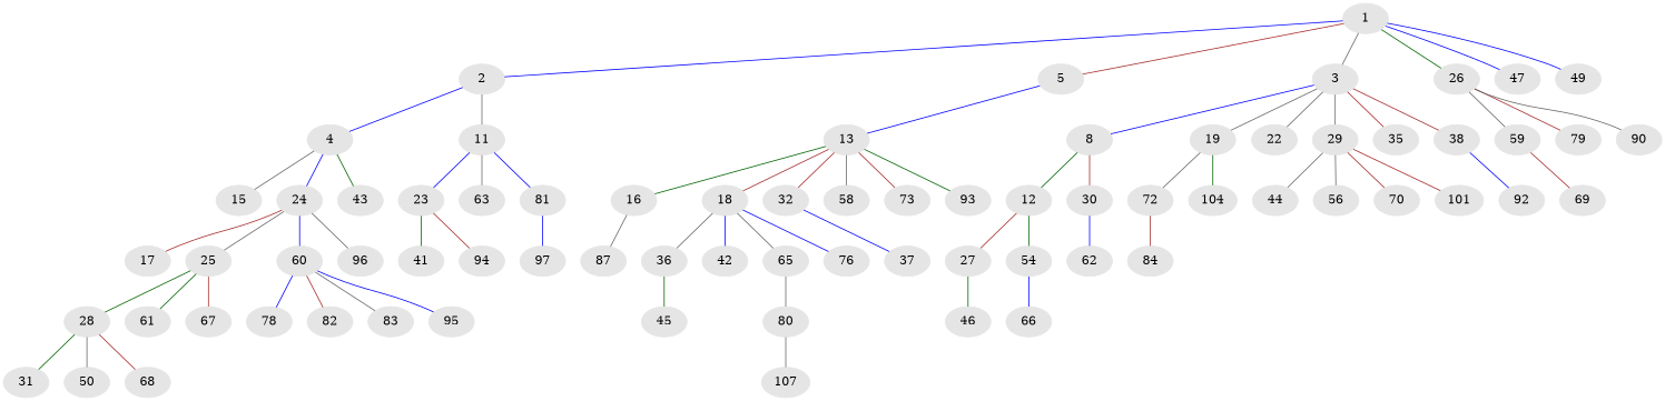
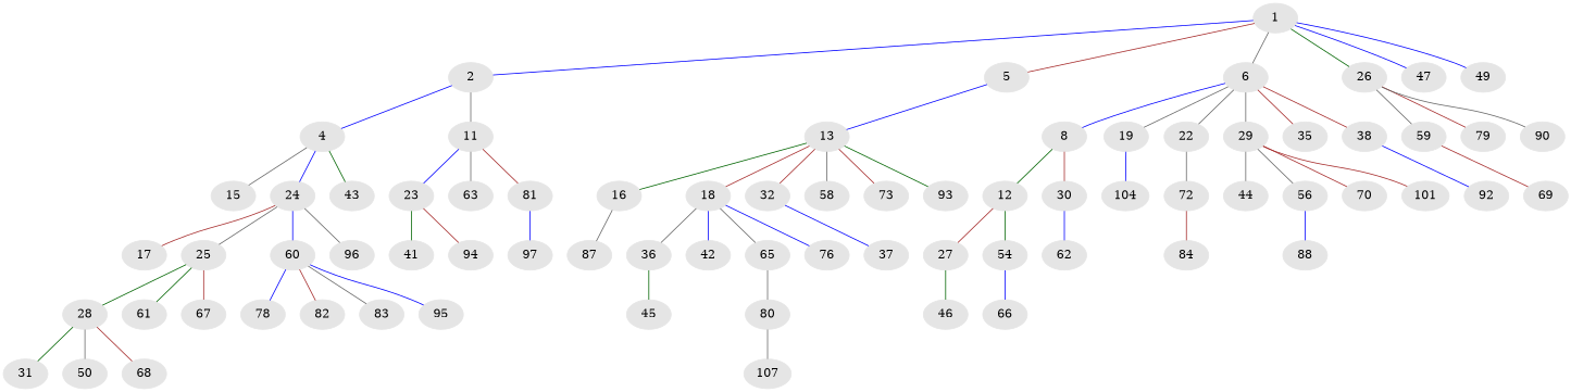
  graph {
    node [color=gray90 style=filled]
    edge [color=gray40]
    1 [super="+3"]
    2 [super="+64"]
    5
-   6 [super="+7" label=3]
+   6 [super="+7"]
    26 [super="+34"]
    47 [super="+108"]
    49
    4 [super="+10"]
    11 [super="+21"]
    13 [super="+14"]
    8 [super="+9"]
    19 [super="+20"]
    22
    29 [super="+53"]
    35
    38 [super="+74"]
    59
    79
    90
    15
    24
    43
    23 [super="+57"]
    63
    81 [super="+106"]
    17 [super="+51"]
    25 [super="+55"]
    60 [super="+71"]
    96
    16 [super="+52"]
    18 [super="+39"]
    32
    58
    73 [super="+85"]
    93
    12 [super="+48"]
    30 [super="+40"]
    72
    104
    44
    56 [super="+102"]
    70
    101
    92
    27 [super="+75"]
    54 [super="+86"]
    62
    41
    94
    97
    46
    66
    87 [super="+103"]
    36
    42
    65 [super="+77"]
    76
    37 [super="+89"]
    45 [super="+98"]
    80 [super="+91"]
    84
    28 [super="+33"]
    61 [super="+100"]
    67
    78
    82
    83
    95
    31
    50 [super="+99"]
    68
    69 [super="+105"]
+   88
    107
    1 -- 2 [color=blue]
    1 -- 5 [color=brown]
    1 -- 6
    1 -- 26 [color=darkgreen]
    1 -- 47 [color=blue]
    1 -- 49 [color=blue]
    2 -- 4 [color=blue]
    2 -- 11
    5 -- 13 [color=blue]
    6 -- 8 [color=blue]
    6 -- 19
    6 -- 22
    6 -- 29
    6 -- 35 [color=brown]
    6 -- 38 [color=brown]
    26 -- 59
    26 -- 79 [color=brown]
    26 -- 90
    4 -- 15
    4 -- 24 [color=blue]
    4 -- 43 [color=darkgreen]
    11 -- 23 [color=blue]
    11 -- 63
-   11 -- 81 [color=blue]
+   11 -- 81 [color=brown]
    13 -- 16 [color=darkgreen]
    13 -- 18 [color=brown]
    13 -- 32 [color=brown]
    13 -- 58
    13 -- 73 [color=brown]
    13 -- 93 [color=darkgreen]
    8 -- 12 [color=darkgreen]
    8 -- 30 [color=brown]
-   19 -- 72
-   19 -- 104 [color=darkgreen]
+   22 -- 72
+   19 -- 104 [color=blue]
    29 -- 44
    29 -- 56
    29 -- 70 [color=brown]
    29 -- 101 [color=brown]
    38 -- 92 [color=blue]
    59 -- 69 [color=brown]
    24 -- 17 [color=brown]
    24 -- 25
    24 -- 60 [color=blue]
    24 -- 96
    23 -- 41 [color=darkgreen]
    23 -- 94 [color=brown]
    81 -- 97 [color=blue]
    25 -- 28 [color=darkgreen]
    25 -- 61 [color=darkgreen]
    25 -- 67 [color=brown]
    60 -- 78 [color=blue]
    60 -- 82 [color=brown]
    60 -- 83
    60 -- 95 [color=blue]
    16 -- 87
    18 -- 36
    18 -- 42 [color=blue]
    18 -- 65
    18 -- 76 [color=blue]
    32 -- 37 [color=blue]
    12 -- 27 [color=brown]
    12 -- 54 [color=darkgreen]
    30 -- 62 [color=blue]
    72 -- 84 [color=brown]
+   56 -- 88 [color=blue]
    27 -- 46 [color=darkgreen]
    54 -- 66 [color=blue]
    36 -- 45 [color=darkgreen]
    65 -- 80
    80 -- 107
    28 -- 31 [color=darkgreen]
    28 -- 50
    28 -- 68 [color=brown]
  }
